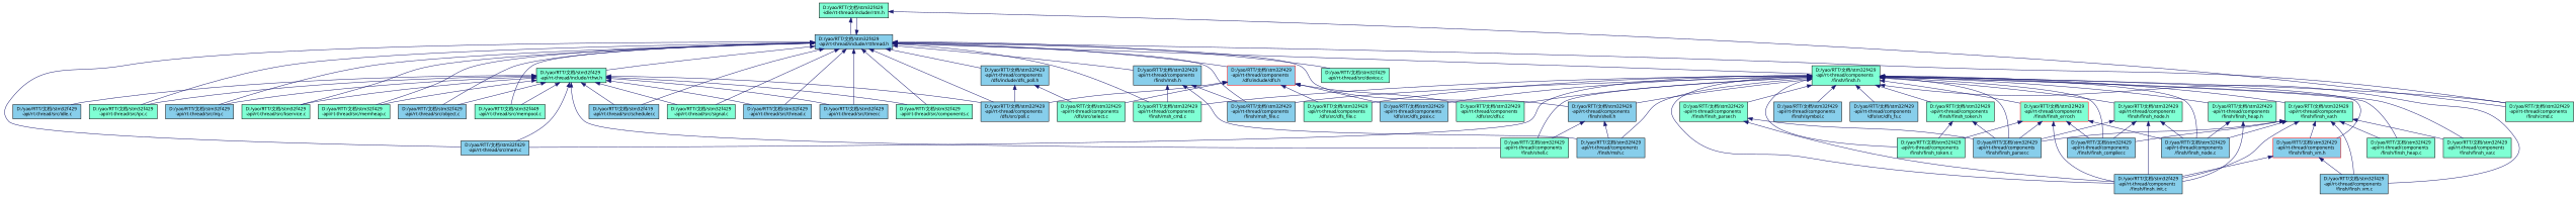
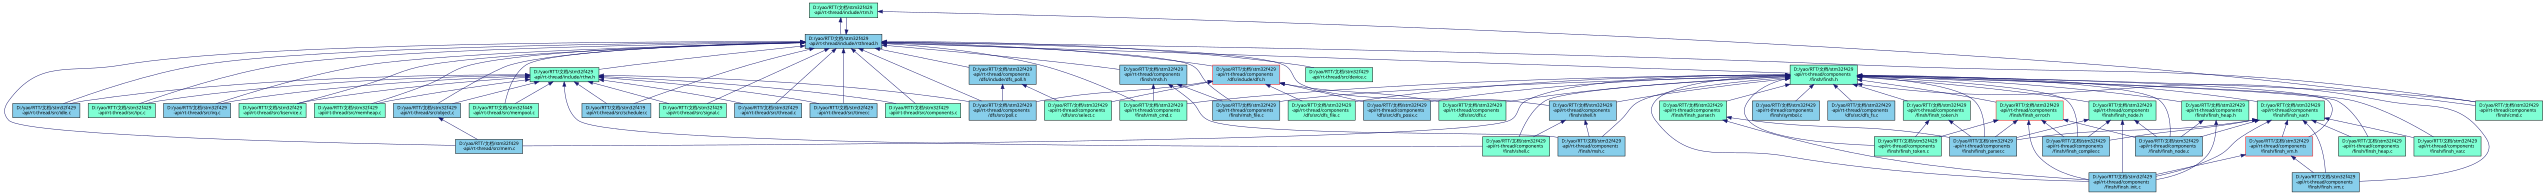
  digraph {
    node [color=black fillcolor=aquamarine fontname="FreeSans.ttf" fontsize=10 shape=record style=filled]
    edge [color=midnightblue dir=back fontname="FreeSans.ttf" fontsize=10 labelfontname="FreeSans.ttf" labelfontsize=10 style=solid]
-   n1 [fontcolor=black height=0.2 label="D:/yao/RTT/文档/stm32f429\l-idle/rt-thread/include/rtm.h" width=0.4]
+   n1 [fontcolor=black height=0.2 label="D:/yao/RTT/文档/stm32f429\l-api/rt-thread/include/rtm.h" width=0.4]
    n2 [fillcolor=skyblue height=0.2 label="D:/yao/RTT/文档/stm32f429\l-api/rt-thread/include/rtthread.h" width=0.4]
    n3 [height=0.2 label="D:/yao/RTT/文档/stm32f429\l-api/rt-thread/components\l/finsh/cmd.c" width=0.4]
    n4 [height=0.2 label="D:/yao/RTT/文档/stm32f429\l-api/rt-thread/src/components.c" width=0.4]
    n5 [height=0.2 label="D:/yao/RTT/文档/stm32f429\l-api/rt-thread/src/device.c" width=0.4]
    n6 [fillcolor=skyblue height=0.2 label="D:/yao/RTT/文档/stm32f429\l-api/rt-thread/src/idle.c" width=0.4]
    n7 [height=0.2 label="D:/yao/RTT/文档/stm32f429\l-api/rt-thread/src/ipc.c" width=0.4]
    n8 [fillcolor=skyblue height=0.2 label="D:/yao/RTT/文档/stm32f429\l-api/rt-thread/src/irq.c" width=0.4]
    n9 [height=0.2 label="D:/yao/RTT/文档/stm32f429\l-api/rt-thread/src/kservice.c" width=0.4]
    n10 [fillcolor=skyblue height=0.2 label="D:/yao/RTT/文档/stm32f429\l-api/rt-thread/src/mem.c" width=0.4]
    n11 [height=0.2 label="D:/yao/RTT/文档/stm32f429\l-api/rt-thread/src/memheap.c" width=0.4]
    n12 [height=0.2 label="D:/yao/RTT/文档/stm32f449\l-api/rt-thread/src/mempool.c" width=0.4]
    n13 [fillcolor=skyblue height=0.2 label="D:/yao/RTT/文档/stm32f429\l-api/rt-thread/src/object.c" width=0.4]
    n14 [fillcolor=skyblue height=0.2 label="D:/yao/RTT/文档/stm32f419\l-api/rt-thread/src/scheduler.c" width=0.4]
    n15 [height=0.2 label="D:/yao/RTT/文档/stm32f429\l-api/rt-thread/src/signal.c" width=0.4]
    n16 [fillcolor=skyblue height=0.2 label="D:/yao/RTT/文档/stm32f429\l-api/rt-thread/src/thread.c" width=0.4]
    n17 [fillcolor=skyblue height=0.2 label="D:/yao/RTT/文档/stm32f429\l-api/rt-thread/src/timer.c" width=0.4]
    n18 [height=0.2 label="D:/yao/RTT/文档/stm32f429\l-api/rt-thread/include/rthw.h" width=0.4]
    n19 [fillcolor=skyblue height=0.2 label="D:/yao/RTT/文档/stm32f429\l-api/rt-thread/components\l/dfs/src/poll.c" width=0.4]
    n20 [height=0.2 label="D:/yao/RTT/文档/stm32f429\l-api/rt-thread/components\l/finsh/finsh.h" width=0.4]
    n21 [height=0.2 label="D:/yao/RTT/文档/stm32f429\l-api/rt-thread/components\l/finsh/msh_cmd.c" width=0.4]
    n22 [fillcolor=skyblue height=0.2 label="D:/yao/RTT/文档/stm32f429\l-api/rt-thread/components\l/finsh/msh_file.c" width=0.4]
    n23 [fillcolor=skyblue height=0.2 label="D:/yao/RTT/文档/stm32f429\l-api/rt-thread/components\l/finsh/shell.h" width=0.4]
    n24 [fillcolor=skyblue height=0.2 label="D:/yao/RTT/文档/stm32f429\l-api/rt-thread/components\l/finsh/msh.h" width=0.4]
    n25 [color=red fillcolor=skyblue height=0.2 label="D:/yao/RTT/文档/stm32f429\l-api/rt-thread/components\l/dfs/include/dfs.h" width=0.4]
    n26 [fillcolor=skyblue height=0.2 label="D:/yao/RTT/文档/stm32f429\l-api/rt-thread/components\l/dfs/include/dfs_poll.h" width=0.4]
    n27 [height=0.2 label="D:/yao/RTT/文档/stm32f429\l-api/rt-thread/components\l/finsh/shell.c" width=0.4]
    n28 [fillcolor=skyblue height=0.2 label="D:/yao/RTT/文档/stm32f429\l-api/rt-thread/components\l/finsh/finsh_compiler.c" width=0.4]
    n29 [height=0.2 label="D:/yao/RTT/文档/stm32f429\l-api/rt-thread/components\l/finsh/finsh_node.h" width=0.4]
    n30 [fillcolor=skyblue height=0.2 label="D:/yao/RTT/文档/stm32f429\l-api/rt-thread/components\l/finsh/finsh_init.c" width=0.4]
    n31 [fillcolor=skyblue height=0.2 label="D:/yao/RTT/文档/stm32f429\l-api/rt-thread/components\l/finsh/finsh_node.c" width=0.4]
    n32 [fillcolor=skyblue height=0.2 label="D:/yao/RTT/文档/stm32f429\l-api/rt-thread/components\l/finsh/finsh_parser.c" width=0.4]
    n33 [color=red height=0.2 label="D:/yao/RTT/文档/stm32f429\l-api/rt-thread/components\l/finsh/finsh_error.h" width=0.4]
    n34 [height=0.2 label="D:/yao/RTT/文档/stm32f429\l-api/rt-thread/components\l/finsh/finsh_token.c" width=0.4]
    n35 [height=0.2 label="D:/yao/RTT/文档/stm32f429\l-api/rt-thread/components\l/finsh/finsh_var.h" width=0.4]
    n36 [color=red fillcolor=skyblue height=0.2 label="D:/yao/RTT/文档/stm32f429\l-api/rt-thread/components\l/finsh/finsh_vm.h" width=0.4]
    n37 [fillcolor=skyblue height=0.2 label="D:/yao/RTT/文档/stm32f429\l-api/rt-thread/components\l/finsh/finsh_vm.c" width=0.4]
    n38 [height=0.2 label="D:/yao/RTT/文档/stm32f429\l-api/rt-thread/components\l/finsh/finsh_heap.c" width=0.4]
    n39 [height=0.2 label="D:/yao/RTT/文档/stm32f429\l-api/rt-thread/components\l/finsh/finsh_var.c" width=0.4]
    n40 [height=0.2 label="D:/yao/RTT/文档/stm32f429\l-api/rt-thread/components\l/finsh/finsh_heap.h" width=0.4]
    n41 [height=0.2 label="D:/yao/RTT/文档/stm32f429\l-api/rt-thread/components\l/finsh/finsh_parser.h" width=0.4]
    n42 [height=0.2 label="D:/yao/RTT/文档/stm32f429\l-api/rt-thread/components\l/finsh/finsh_token.h" width=0.4]
    n43 [fillcolor=skyblue height=0.2 label="D:/yao/RTT/文档/stm32f429\l-api/rt-thread/components\l/finsh/msh.c" width=0.4]
    n44 [fillcolor=skyblue height=0.2 label="D:/yao/RTT/文档/stm32f429\l-api/rt-thread/components\l/finsh/symbol.c" width=0.4]
    n45 [height=0.2 label="D:/yao/RTT/文档/stm32f429\l-api/rt-thread/components\l/dfs/src/dfs.c" width=0.4]
    n46 [height=0.2 label="D:/yao/RTT/文档/stm32f429\l-api/rt-thread/components\l/dfs/src/dfs_file.c" width=0.4]
    n47 [fillcolor=skyblue height=0.2 label="D:/yao/RTT/文档/stm32f429\l-api/rt-thread/components\l/dfs/src/dfs_fs.c" width=0.4]
    n48 [fillcolor=skyblue height=0.2 label="D:/yao/RTT/文档/stm32f429\l-api/rt-thread/components\l/dfs/src/dfs_posix.c" width=0.4]
    n49 [height=0.2 label="D:/yao/RTT/文档/stm32f429\l-api/rt-thread/components\l/dfs/src/select.c" width=0.4]
    n1 -> n2
    n1 -> n3
    n2 -> n1
    n2 -> n3
    n2 -> n4
    n2 -> n5
+   n2 -> n6
    n2 -> n7
    n2 -> n8
    n2 -> n9
    n2 -> n10
    n2 -> n11
    n2 -> n12
    n2 -> n13
    n2 -> n14
    n2 -> n15
    n2 -> n16
    n2 -> n17
    n2 -> n18
    n2 -> n19
    n2 -> n20
    n2 -> n21
    n2 -> n22
    n2 -> n23
    n2 -> n24
    n2 -> n25
    n2 -> n26
    n18 -> n4
    n18 -> n6
    n18 -> n7
    n18 -> n8
    n18 -> n9
-   n18 -> n10
+   n13 -> n10
    n18 -> n11
    n18 -> n12
    n18 -> n13
    n18 -> n14
    n18 -> n15
    n18 -> n16
    n18 -> n17
    n18 -> n19
    n18 -> n27
    n20 -> n3
    n20 -> n10
    n20 -> n21
    n20 -> n22
    n20 -> n23
    n20 -> n27
    n20 -> n28
    n20 -> n29
    n20 -> n30
    n20 -> n31
    n20 -> n32
    n20 -> n33
    n20 -> n34
    n20 -> n35
    n20 -> n36
    n20 -> n37
    n20 -> n38
    n20 -> n39
    n20 -> n40
    n20 -> n41
    n20 -> n42
    n20 -> n43
    n20 -> n44
    n20 -> n45
    n20 -> n46
    n20 -> n47
    n20 -> n48
    n23 -> n27
    n23 -> n43
    n24 -> n21
    n24 -> n22
    n24 -> n43
    n25 -> n19
    n25 -> n45
    n25 -> n46
    n25 -> n48
    n25 -> n49
    n26 -> n19
    n26 -> n49
    n29 -> n28
    n29 -> n30
    n29 -> n31
    n29 -> n32
    n33 -> n28
    n33 -> n30
    n33 -> n31
    n33 -> n32
    n33 -> n34
    n35 -> n28
    n35 -> n30
    n35 -> n31
    n35 -> n32
    n35 -> n36
    n35 -> n37
    n35 -> n38
    n35 -> n39
    n36 -> n30
    n36 -> n37
    n40 -> n30
    n40 -> n31
    n41 -> n30
    n41 -> n32
    n42 -> n32
    n42 -> n34
  }
